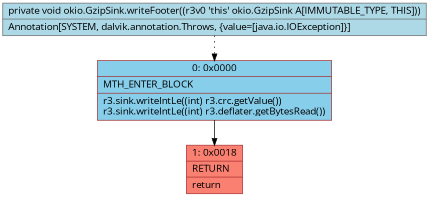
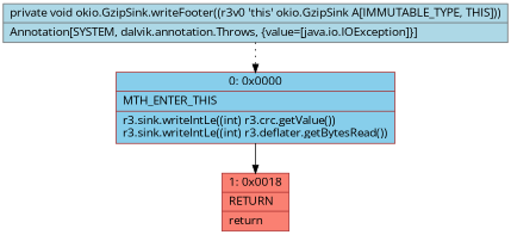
  digraph {
    fontname="Open Sans"
    node [shape=record style=filled color=brown fontname="Open Sans"]
    edge [fontname="Open Sans"]
-   n1 [label="{0\:\ 0x0000|MTH_ENTER_BLOCK\l|r3.sink.writeIntLe((int) r3.crc.getValue())\lr3.sink.writeIntLe((int) r3.deflater.getBytesRead())\l}" fillcolor=skyblue]
+   n1 [label="{0\:\ 0x0000|MTH_ENTER_THIS\l|r3.sink.writeIntLe((int) r3.crc.getValue())\lr3.sink.writeIntLe((int) r3.deflater.getBytesRead())\l}" fillcolor=skyblue]
    n2 [label="{1\:\ 0x0018|RETURN\l|return\l}" fillcolor=salmon]
    n3 [label="{private void okio.GzipSink.writeFooter((r3v0 'this' okio.GzipSink A[IMMUTABLE_TYPE, THIS]))  | Annotation[SYSTEM, dalvik.annotation.Throws, \{value=[java.io.IOException]\}]\l}" fillcolor=lightblue color=gray40]
    n1 -> n2 [style=solid]
    n3 -> n1 [style=dotted]
  }
